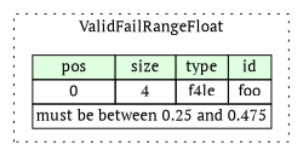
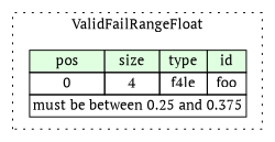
  digraph {
    rankdir=TB
    fontname="PT Serif"
-   n1 [label=<<TABLE BORDER="0" CELLBORDER="1" CELLSPACING="0"> 			<TR><TD BGCOLOR="#E0FFE0">pos</TD><TD BGCOLOR="#E0FFE0">size</TD><TD BGCOLOR="#E0FFE0">type</TD><TD BGCOLOR="#E0FFE0">id</TD></TR> 			<TR><TD PORT="foo_pos">0</TD><TD PORT="foo_size">4</TD><TD>f4le</TD><TD PORT="foo_type">foo</TD></TR> 			<TR><TD COLSPAN="4" PORT="foo__valid">must be between 0.25 and 0.475</TD></TR> 		</TABLE>> shape=plaintext fontname="PT Serif"]
+   n1 [label=<<TABLE BORDER="0" CELLBORDER="1" CELLSPACING="0"> 			<TR><TD BGCOLOR="#E0FFE0">pos</TD><TD BGCOLOR="#E0FFE0">size</TD><TD BGCOLOR="#E0FFE0">type</TD><TD BGCOLOR="#E0FFE0">id</TD></TR> 			<TR><TD PORT="foo_pos">0</TD><TD PORT="foo_size">4</TD><TD>f4le</TD><TD PORT="foo_type">foo</TD></TR> 			<TR><TD COLSPAN="4" PORT="foo__valid">must be between 0.25 and 0.375</TD></TR> 		</TABLE>> shape=plaintext fontname="PT Serif"]
    subgraph cluster_1 {
      label=ValidFailRangeFloat
      style=dotted
      n1
    }
  }
